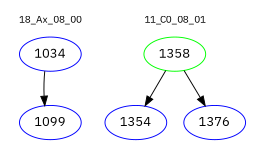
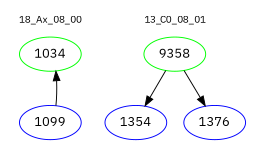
  digraph {
    fontname="IBM Plex Sans"
    node [color=blue fontname="IBM Plex Sans"]
    edge [color=black fontname="IBM Plex Sans"]
-   n1 [label=1034]
+   n1 [color=green label=1034]
    n2 [label=1099]
-   n3 [color=green label=1358]
+   n3 [color=green label=9358]
    n4 [label=1354]
    n5 [label=1376]
    subgraph cluster_1 {
      color=white
      fontsize=10
      label="18_Ax_08_00"
      n1
      n2
    }
    subgraph cluster_2 {
      color=white
      fontsize=10
-     label="11_C0_08_01"
+     label="13_C0_08_01"
      n3
      n4
      n5
    }
-   n1 -> n2
+   n2 -> n1
    n3 -> n4
    n3 -> n5
  }
